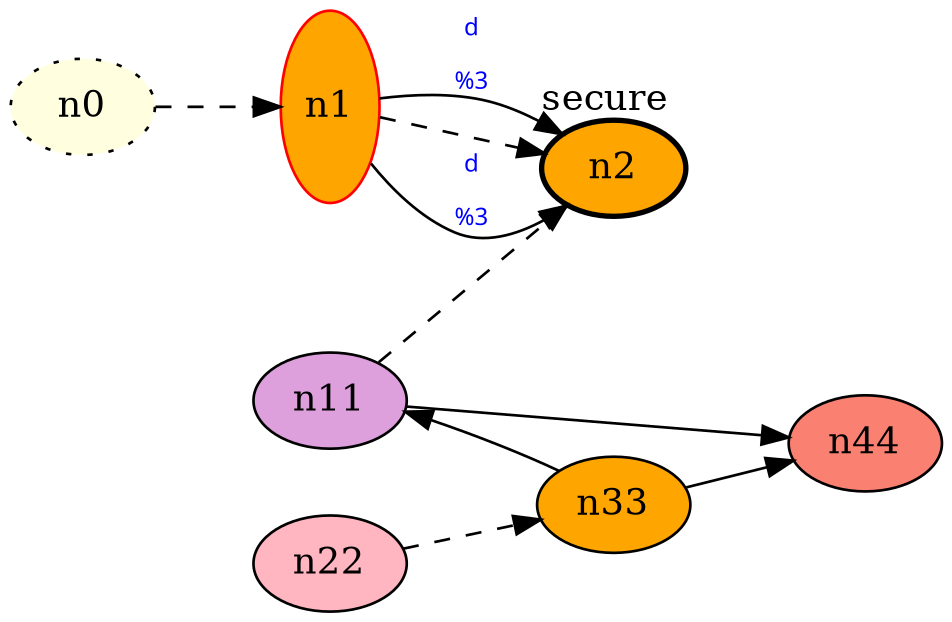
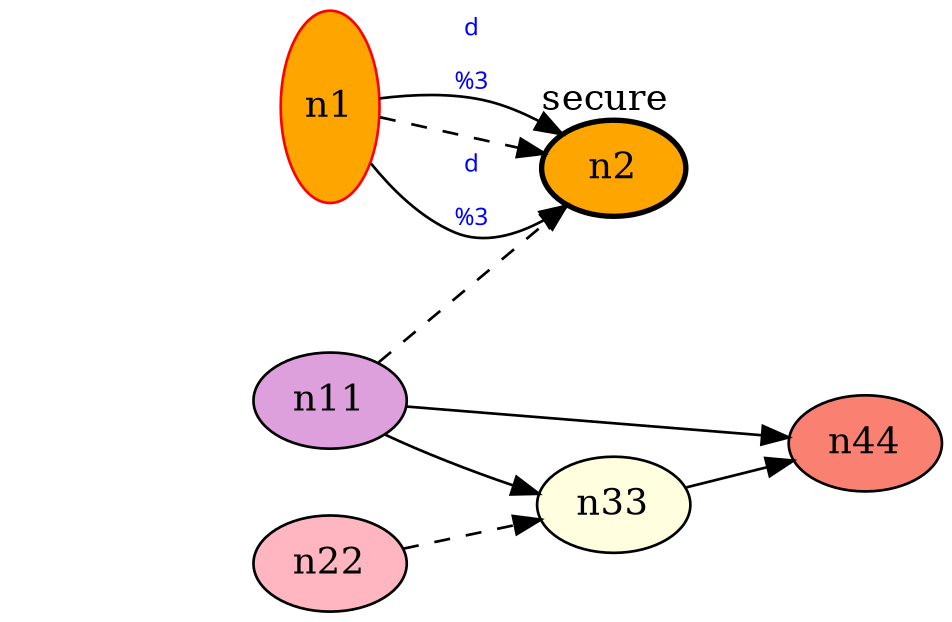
  digraph {
    fontcolor=blue
    rankdir=LR
    node [fillcolor=lightyellow style=filled]
-   n0 [style="dotted,filled"]
    n1 [color=red fillcolor=orange height=1 width=457882256802572450789]
    n2 [fillcolor=orange style="bold,filled" xlabel=secure]
    n11 [fillcolor=plum]
-   n33 [fillcolor=orange]
+   n33
    n44 [fillcolor=salmon]
    n22 [fillcolor=lightpink]
-   n0 -> n1 [style=dashed]
    n1 -> n2 [style=dashed]
    n1 -> n2 [fontcolor=blue fontname="comic sans" fontsize=9 label="d\n\l\G"]
    n1 -> n2 [fontcolor=blue fontname="comic sans" fontsize=9 label="d\n\l\G"]
    n11 -> n2 [style=dashed]
-   n33 -> n11
+   n11 -> n33
    n11 -> n44
    n33 -> n44
    n22 -> n33 [style=dashed]
  }
